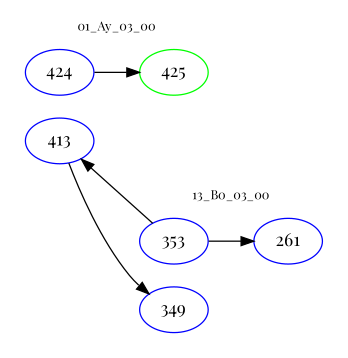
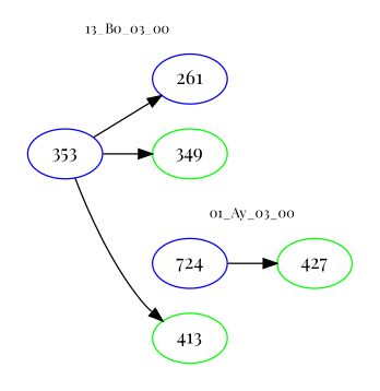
  digraph {
    fontname="Playfair Display"
    rankdir=LR
    node [color=blue fontname="Playfair Display"]
    edge [color=black fontname="Playfair Display"]
-   n1 [label=424]
-   n2 [label=413]
-   n3 [color=green label=425]
+   n1 [label=724]
+   n2 [color=green label=413]
+   n3 [color=green label=427]
    n4 [label=353]
-   n5 [label=349]
+   n5 [color=green label=349]
    n6 [label=261]
    subgraph cluster_1 {
      color=white
      fontsize=10
      label="01_Ay_03_00"
      n1
      n2
      n3
    }
    subgraph cluster_2 {
      color=white
      fontsize=10
      label="13_B0_03_00"
      n4
      n5
      n6
    }
    n1 -> n3
    n4 -> n2
-   n2 -> n5
+   n4 -> n5
    n4 -> n6
  }
